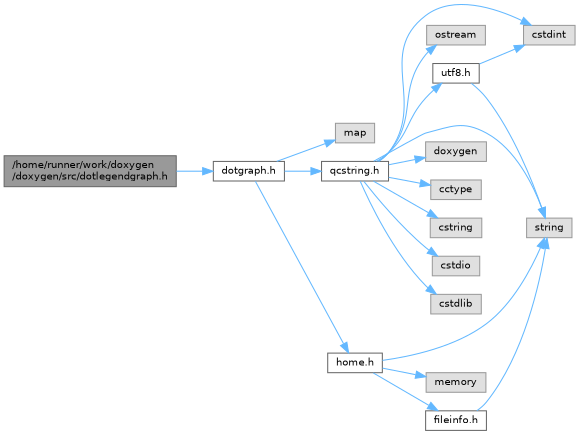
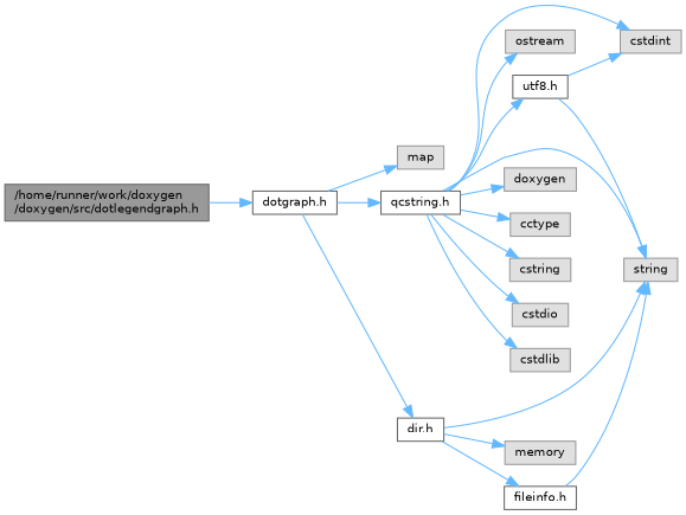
  digraph {
    rankdir=LR
    node [color=grey60 fillcolor="#E0E0E0" fontname=Helvetica fontsize=10 shape=box style=filled]
    edge [color=steelblue1 fontname=Helvetica fontsize=10 labelfontname=Helvetica labelfontsize=10 style=solid]
    n1 [color=gray40 fillcolor=grey60 fontcolor=black height=0.2 label="/home/runner/work/doxygen\l/doxygen/src/dotlegendgraph.h" width=0.4]
    n2 [color=grey40 fillcolor=white height=0.2 label="dotgraph.h" width=0.4]
    n3 [height=0.2 label=map width=0.4]
    n4 [color=grey40 fillcolor=white height=0.2 label="qcstring.h" width=0.4]
-   n5 [color=grey40 fillcolor=white height=0.2 label="home.h" width=0.4]
+   n5 [color=grey40 fillcolor=white height=0.2 label="dir.h" width=0.4]
    n6 [height=0.2 label=string width=0.4]
    n7 [height=0.2 label=doxygen width=0.4]
    n8 [height=0.2 label=cctype width=0.4]
    n9 [height=0.2 label=cstring width=0.4]
    n10 [height=0.2 label=cstdio width=0.4]
    n11 [height=0.2 label=cstdlib width=0.4]
    n12 [height=0.2 label=cstdint width=0.4]
    n13 [height=0.2 label=ostream width=0.4]
    n14 [color=grey40 fillcolor=white height=0.2 label="utf8.h" width=0.4]
    n15 [height=0.2 label=memory width=0.4]
    n16 [color=grey40 fillcolor=white height=0.2 label="fileinfo.h" width=0.4]
    n1 -> n2
    n2 -> n3
    n2 -> n4
    n2 -> n5
    n4 -> n6
    n4 -> n7
    n4 -> n8
    n4 -> n9
    n4 -> n10
    n4 -> n11
    n4 -> n12
    n4 -> n13
    n4 -> n14
    n5 -> n6
    n5 -> n15
    n5 -> n16
    n14 -> n6
    n14 -> n12
    n16 -> n6
  }
